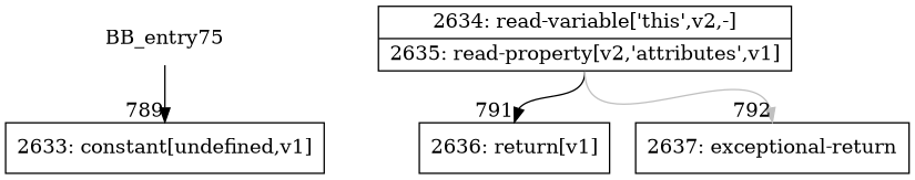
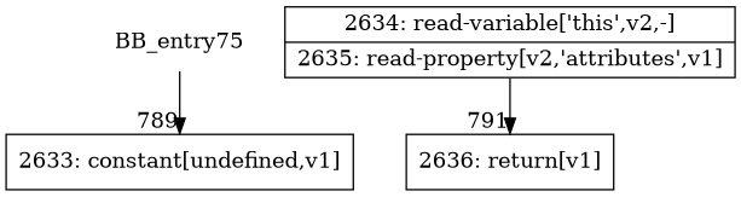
  digraph {
    rankdir=TD
    node [shape=record]
    edge [headport=n tailport=s]
    n1 [label=BB_entry75 shape=none]
    n2 [label="{2633: constant[undefined,v1]}"]
    n3 [label="{2634: read-variable['this',v2,-]|2635: read-property[v2,'attributes',v1]}"]
    n4 [label="{2636: return[v1]}"]
-   n5 [label="{2637: exceptional-return}"]
    n1 -> n2 [headlabel="    789"]
    n3 -> n4 [headlabel="      791"]
-   n3 -> n5 [color=gray headlabel="      792"]
  }
